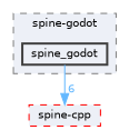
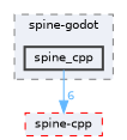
  digraph {
    compound=true
    node [fillcolor="#edf0f7" fontname=Helvetica fontsize=10 shape=box]
-   n1 [color=grey25 height=0.2 label=spine_godot style="filled,bold" width=0.4]
+   n1 [color=grey25 height=0.2 label=spine_cpp style="filled,bold" width=0.4]
    n2 [color=red height=0.2 label="spine-cpp" style="filled,dashed" width=0.4]
    subgraph cluster_1 {
      bgcolor="#edf0f7"
      fontname=Helvetica
      fontsize=10
      label="spine-godot"
      pencolor=grey50
      style="filled,dashed"
      n1
    }
    n1 -> n2 [color=steelblue1 fontcolor=steelblue1 fontname=Helvetica fontsize=10 headlabel=6 labeldistance=1.5 labelfontname=Helvetica labelfontsize=10]
  }
